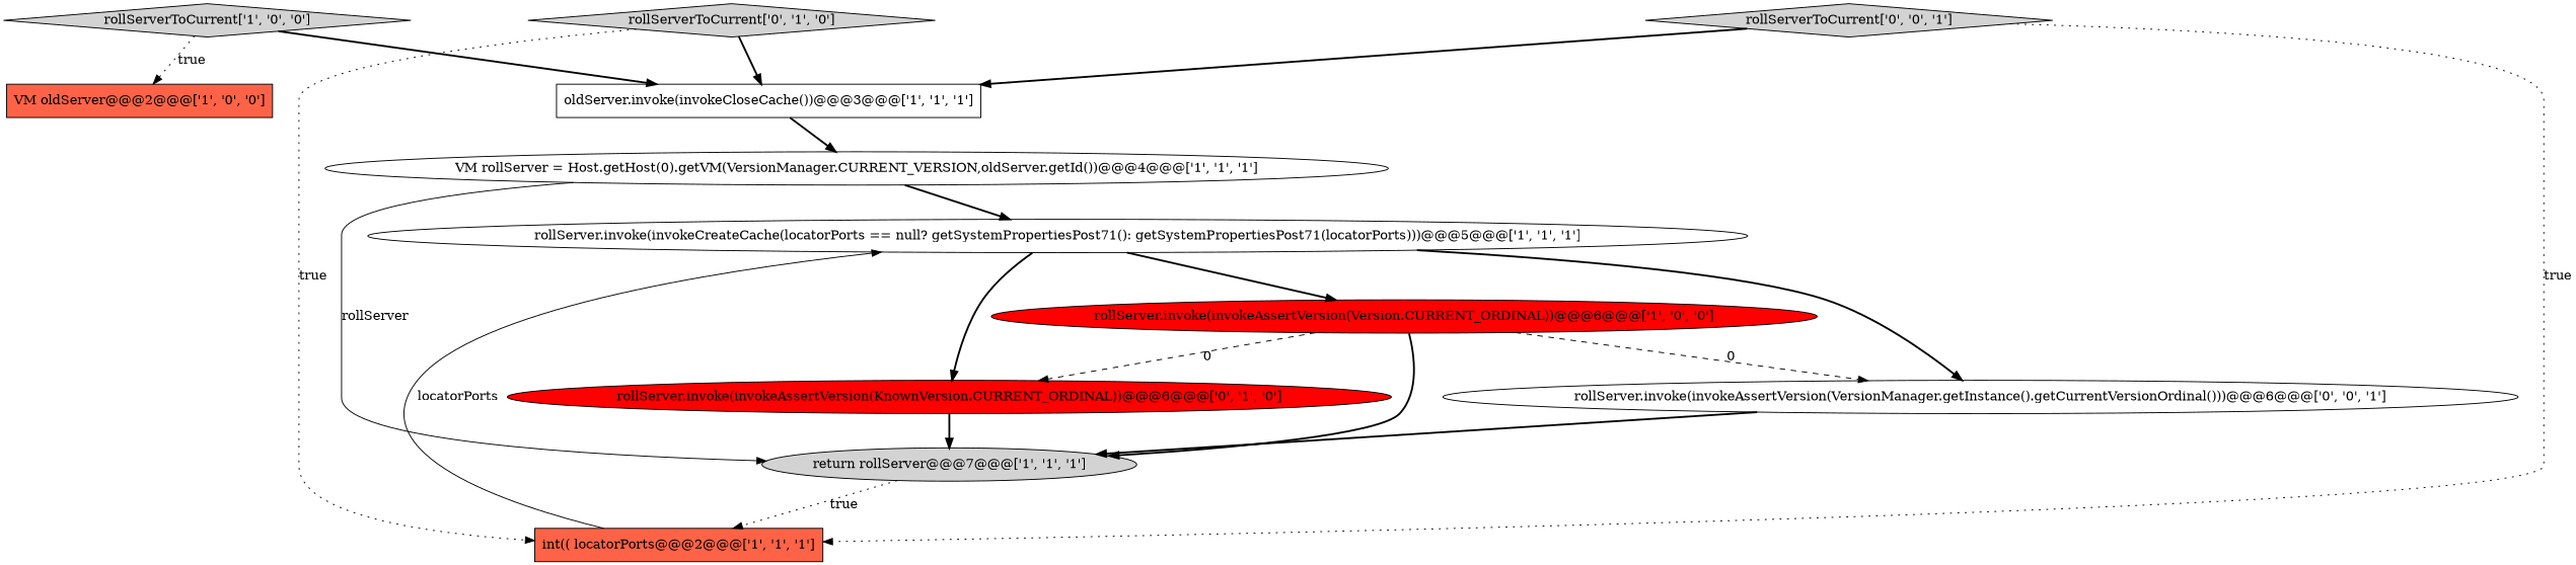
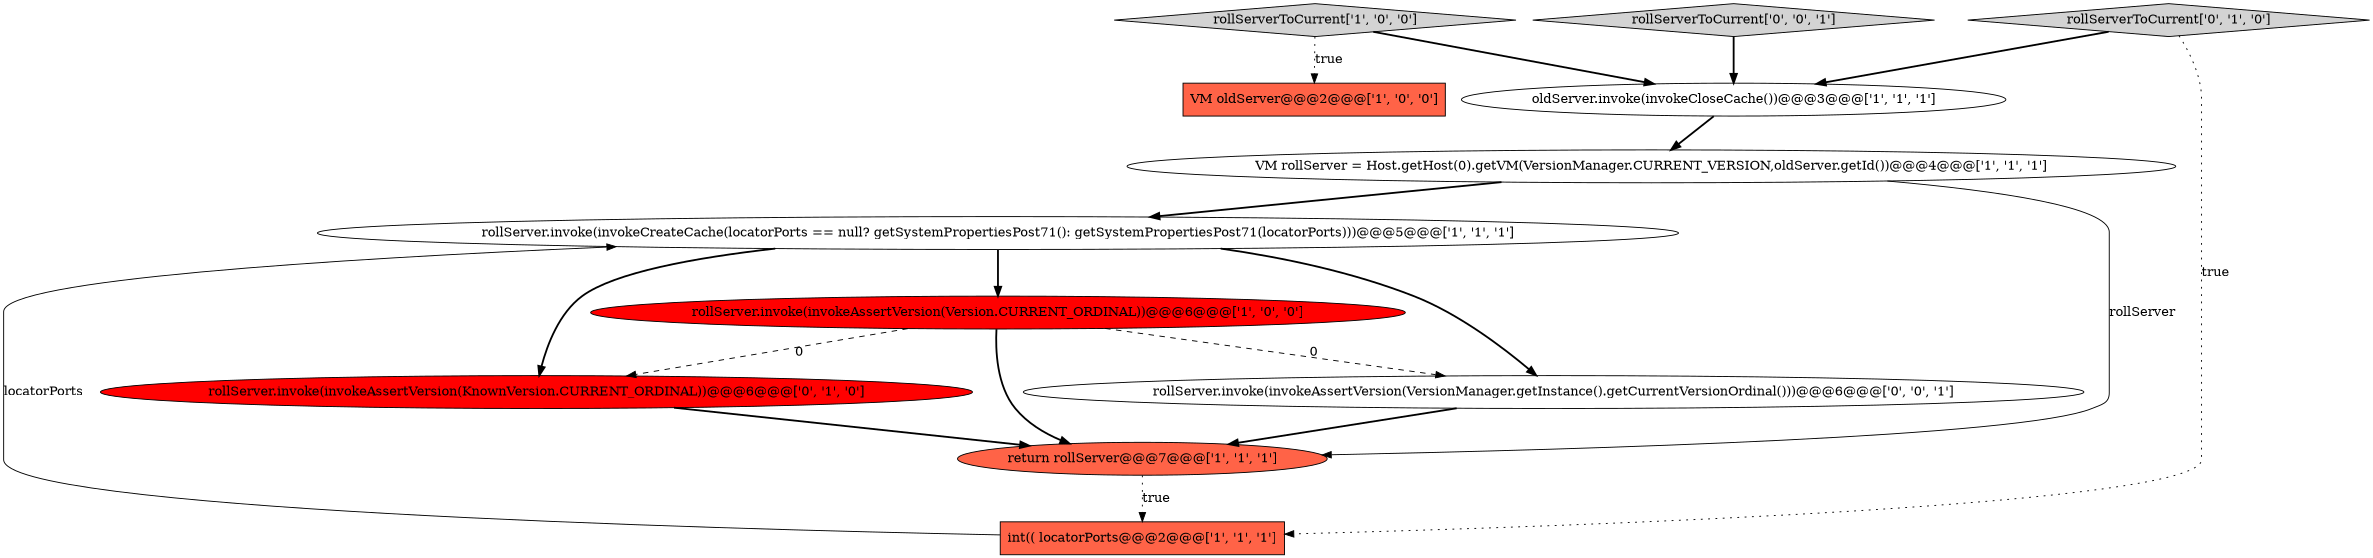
  digraph {
    node [fillcolor=lightgray shape=ellipse style=filled]
    edge [style=bold]
    n1 [label="rollServerToCurrent['1', '0', '0']" shape=diamond]
    n2 [fillcolor=tomato label="VM oldServer@@@2@@@['1', '0', '0']" shape=box]
-   n3 [fillcolor=white label="oldServer.invoke(invokeCloseCache())@@@3@@@['1', '1', '1']" shape=box]
+   n3 [fillcolor=white label="oldServer.invoke(invokeCloseCache())@@@3@@@['1', '1', '1']"]
    n4 [fillcolor=tomato label="int(( locatorPorts@@@2@@@['1', '1', '1']" shape=box]
    n5 [fillcolor=white label="rollServer.invoke(invokeCreateCache(locatorPorts == null? getSystemPropertiesPost71(): getSystemPropertiesPost71(locatorPorts)))@@@5@@@['1', '1', '1']"]
    n6 [fillcolor=white label="VM rollServer = Host.getHost(0).getVM(VersionManager.CURRENT_VERSION,oldServer.getId())@@@4@@@['1', '1', '1']"]
    n7 [fillcolor=red label="rollServer.invoke(invokeAssertVersion(Version.CURRENT_ORDINAL))@@@6@@@['1', '0', '0']"]
    n8 [fillcolor=white label="rollServer.invoke(invokeAssertVersion(VersionManager.getInstance().getCurrentVersionOrdinal()))@@@6@@@['0', '0', '1']"]
    n9 [fillcolor=red label="rollServer.invoke(invokeAssertVersion(KnownVersion.CURRENT_ORDINAL))@@@6@@@['0', '1', '0']"]
-   n10 [label="return rollServer@@@7@@@['1', '1', '1']"]
+   n10 [fillcolor=tomato label="return rollServer@@@7@@@['1', '1', '1']"]
    n11 [label="rollServerToCurrent['0', '1', '0']" shape=diamond]
    n12 [label="rollServerToCurrent['0', '0', '1']" shape=diamond]
    n1 -> n2 [label=true style=dotted]
    n1 -> n3
    n3 -> n6
    n4 -> n5 [label=locatorPorts style=solid]
    n5 -> n7
    n5 -> n8
    n5 -> n9
    n6 -> n5
    n6 -> n10 [label=rollServer style=solid]
    n7 -> n8 [label=0 style=dashed]
    n7 -> n9 [label=0 style=dashed]
    n7 -> n10
    n8 -> n10
    n9 -> n10
    n10 -> n4 [label=true style=dotted]
    n11 -> n3
    n11 -> n4 [label=true style=dotted]
    n12 -> n3
-   n12 -> n4 [label=true style=dotted]
  }
